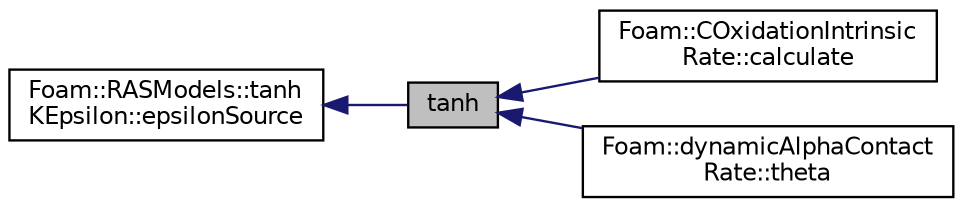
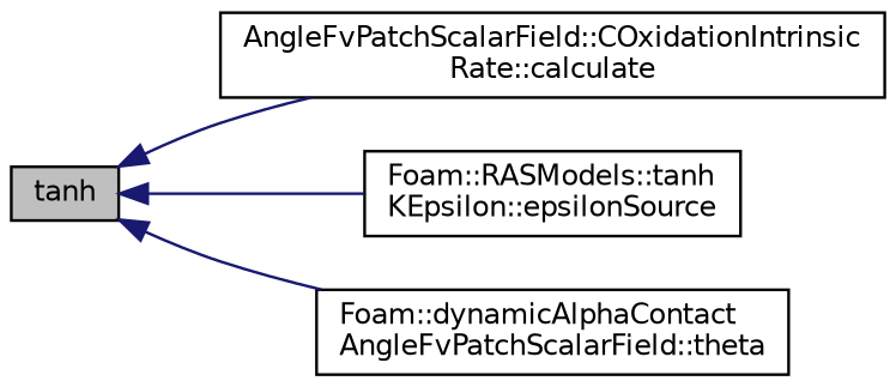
  digraph {
    rankdir=LR
    node [color=black fontname=Helvetica fontsize=10 shape=record]
    edge [color=midnightblue dir=back fontname=Helvetica fontsize=10 labelfontname=Helvetica labelfontsize=10 style=solid]
    n1 [fillcolor=grey75 fontcolor=black height=0.2 label=tanh style=filled width=0.4]
-   n2 [height=0.2 label="Foam::COxidationIntrinsic\lRate::calculate" width=0.4]
+   n2 [height=0.2 label="AngleFvPatchScalarField::COxidationIntrinsic\lRate::calculate" width=0.4]
    n3 [height=0.2 label="Foam::RASModels::tanh\lKEpsilon::epsilonSource" width=0.4]
-   n4 [height=0.2 label="Foam::dynamicAlphaContact\lRate::theta" width=0.4]
+   n4 [height=0.2 label="Foam::dynamicAlphaContact\lAngleFvPatchScalarField::theta" width=0.4]
    n1 -> n2
-   n3 -> n1
+   n1 -> n3
    n1 -> n4
  }
